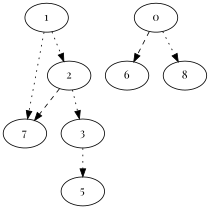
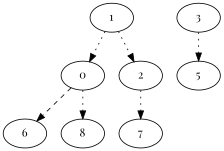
  digraph {
    fontname="Playfair Display"
    node [fontname="Playfair Display"]
    edge [fontname="Playfair Display" style=dotted]
    n1 [label=1]
    n2 [label=0]
    n3 [label=2]
    n4 [label=6]
    n5 [label=8]
    n6 [label=7]
    n7 [label=3]
    n8 [label=5]
-   n1 -> n6
+   n1 -> n2
    n1 -> n3
    n2 -> n4 [style=dashed]
    n2 -> n5
-   n3 -> n6 [style=dashed]
-   n3 -> n7
+   n3 -> n6
    n7 -> n8
  }
